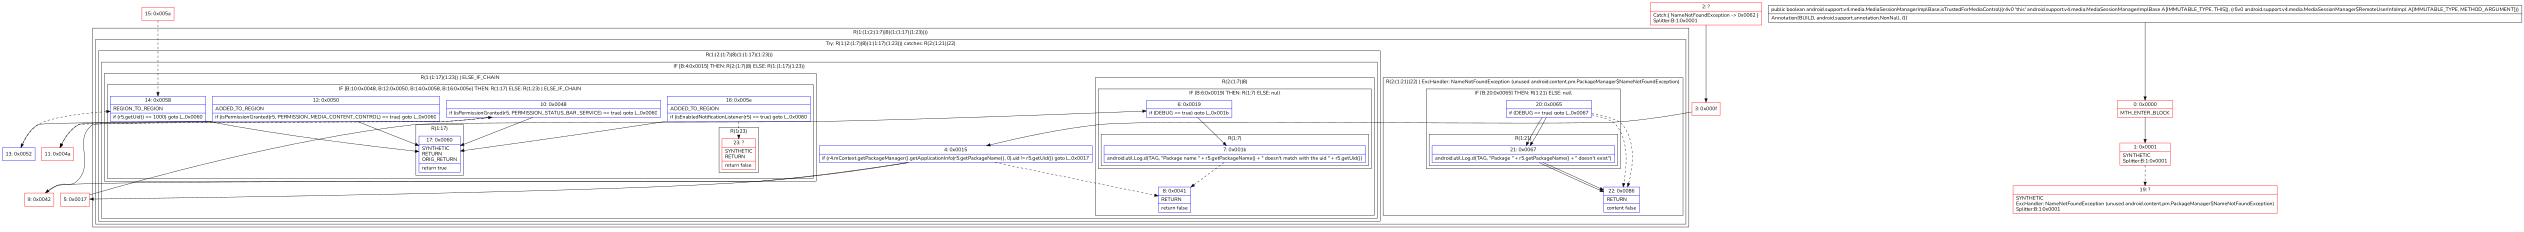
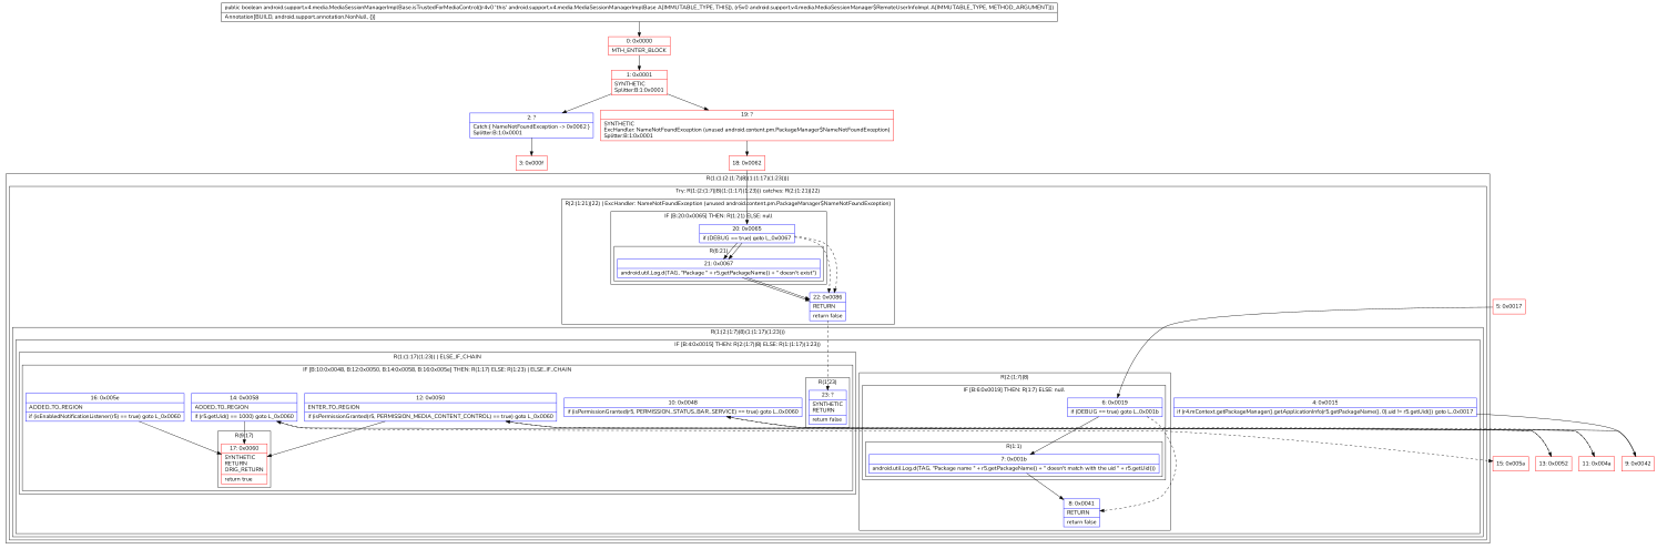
  digraph {
    fontname=Nunito
    node [color=blue fontname=Nunito shape=record]
    edge [fontname=Nunito]
    n1 [label="{7\:\ 0x001b|android.util.Log.d(TAG, \"Package name \" + r5.getPackageName() + \" doesn't match with the uid \" + r5.getUid())\l}"]
    n2 [label="{6\:\ 0x0019|if (DEBUG == true) goto L_0x001b\l}"]
    n3 [label="{8\:\ 0x0041|RETURN\l|return false\l}"]
-   n4 [label="{17\:\ 0x0060|SYNTHETIC\lRETURN\lORIG_RETURN\l|return true\l}"]
-   n5 [color=red label="{23\:\ ?|SYNTHETIC\lRETURN\l|return false\l}"]
+   n4 [color=red label="{17\:\ 0x0060|SYNTHETIC\lRETURN\lORIG_RETURN\l|return true\l}"]
+   n5 [label="{23\:\ ?|SYNTHETIC\lRETURN\l|return false\l}"]
    n6 [label="{10\:\ 0x0048|if (isPermissionGranted(r5, PERMISSION_STATUS_BAR_SERVICE) == true) goto L_0x0060\l}"]
-   n7 [label="{12\:\ 0x0050|ADDED_TO_REGION\l|if (isPermissionGranted(r5, PERMISSION_MEDIA_CONTENT_CONTROL) == true) goto L_0x0060\l}"]
-   n8 [label="{14\:\ 0x0058|REGION_TO_REGION\l|if (r5.getUid() == 1000) goto L_0x0060\l}"]
+   n7 [label="{12\:\ 0x0050|ENTER_TO_REGION\l|if (isPermissionGranted(r5, PERMISSION_MEDIA_CONTENT_CONTROL) == true) goto L_0x0060\l}"]
+   n8 [label="{14\:\ 0x0058|ADDED_TO_REGION\l|if (r5.getUid() == 1000) goto L_0x0060\l}"]
    n9 [label="{16\:\ 0x005e|ADDED_TO_REGION\l|if (isEnabledNotificationListener(r5) == true) goto L_0x0060\l}"]
    n10 [label="{4\:\ 0x0015|if (r4.mContext.getPackageManager().getApplicationInfo(r5.getPackageName(), 0).uid != r5.getUid()) goto L_0x0017\l}"]
    n11 [label="{21\:\ 0x0067|android.util.Log.d(TAG, \"Package \" + r5.getPackageName() + \" doesn't exist\")\l}"]
    n12 [label="{20\:\ 0x0065|if (DEBUG == true) goto L_0x0067\l}"]
-   n13 [label="{22\:\ 0x0086|RETURN\l|content false\l}"]
+   n13 [label="{22\:\ 0x0086|RETURN\l|return false\l}"]
    n14 [color=red label="{11\:\ 0x004a}"]
-   n15 [label="{13\:\ 0x0052}"]
+   n15 [color=red label="{13\:\ 0x0052}"]
    n16 [color=red label="{15\:\ 0x005a}"]
    n17 [color=red label="{5\:\ 0x0017}"]
    n18 [color=red label="{9\:\ 0x0042}"]
    n19 [color=red label="{0\:\ 0x0000|MTH_ENTER_BLOCK\l}"]
    n20 [color=red label="{1\:\ 0x0001|SYNTHETIC\lSplitter:B:1:0x0001\l}"]
-   n21 [color=red label="{2\:\ ?|Catch:\{ NameNotFoundException \-\> 0x0062 \}\lSplitter:B:1:0x0001\l}"]
+   n21 [label="{2\:\ ?|Catch:\{ NameNotFoundException \-\> 0x0062 \}\lSplitter:B:1:0x0001\l}"]
    n22 [color=red label="{19\:\ ?|SYNTHETIC\lExcHandler: NameNotFoundException (unused android.content.pm.PackageManager$NameNotFoundException)\lSplitter:B:1:0x0001\l}"]
    n23 [color=red label="{3\:\ 0x000f}"]
+   n24 [color=red label="{18\:\ 0x0062}"]
    n25 [label="{public boolean android.support.v4.media.MediaSessionManagerImplBase.isTrustedForMediaControl((r4v0 'this' android.support.v4.media.MediaSessionManagerImplBase A[IMMUTABLE_TYPE, THIS]), (r5v0 android.support.v4.media.MediaSessionManager$RemoteUserInfoImpl A[IMMUTABLE_TYPE, METHOD_ARGUMENT]))  | Annotation[BUILD, android.support.annotation.NonNull, \{\}]\l}" color=""]
    subgraph cluster_1 {
      label="R(1:(1:(2:(1:7)|8)(1:(1:17)(1:23))))"
      subgraph cluster_2 {
        label="Try: R(1:(2:(1:7)|8)(1:(1:17)(1:23))) catches: R(2:(1:21)|22)"
        subgraph cluster_3 {
          label="R(1:(2:(1:7)|8)(1:(1:17)(1:23)))"
          subgraph cluster_4 {
            label="IF [B:4:0x0015] THEN: R(2:(1:7)|8) ELSE: R(1:(1:17)(1:23))"
            n10
            subgraph cluster_5 {
              label="R(2:(1:7)|8)"
              n3
              subgraph cluster_6 {
                label="IF [B:6:0x0019] THEN: R(1:7) ELSE: null"
                n2
                subgraph cluster_7 {
-                 label="R(1:7)"
+                 label="R(1:1)"
                  n1
                }
              }
            }
            subgraph cluster_8 {
              label="R(1:(1:17)(1:23)) | ELSE_IF_CHAIN\l"
              subgraph cluster_9 {
                label="IF [B:10:0x0048, B:12:0x0050, B:14:0x0058, B:16:0x005e] THEN: R(1:17) ELSE: R(1:23) | ELSE_IF_CHAIN\l"
                n6
                n7
                n8
                n9
                subgraph cluster_10 {
-                 label="R(1:17)"
+                 label="R(9:17)"
                  n4
                }
                subgraph cluster_11 {
                  label="R(1:23)"
                  n5
                }
              }
            }
          }
        }
        subgraph cluster_12 {
          label="R(2:(1:21)|22) | ExcHandler: NameNotFoundException (unused android.content.pm.PackageManager$NameNotFoundException)\l"
          n13
          subgraph cluster_13 {
            label="IF [B:20:0x0065] THEN: R(1:21) ELSE: null"
            n12
            subgraph cluster_14 {
-             label="R(1:21)"
+             label="R(6:21)"
              n11
            }
          }
        }
      }
    }
    subgraph cluster_15 {
      label="R(2:(1:21)|22) | ExcHandler: NameNotFoundException (unused android.content.pm.PackageManager$NameNotFoundException)\l"
      subgraph cluster_16 {
        label="IF [B:20:0x0065] THEN: R(1:21) ELSE: null"
        subgraph cluster_17 {
          label="R(1:21)"
        }
      }
    }
-   n1 -> n3 [style=dashed]
+   n1 -> n3
    n2 -> n1
-   n10 -> n3 [style=dashed]
-   n6 -> n4
+   n2 -> n3 [style=dashed]
    n6 -> n14 [style=dashed]
    n7 -> n4
-   n7 -> n15 [style=solid]
+   n7 -> n15 [style=dashed]
    n8 -> n4
-   n16 -> n8 [style=dashed]
+   n8 -> n16 [style=dashed]
    n9 -> n4
-   n9 -> n5 [style=dashed]
-   n10 -> n17
+   n13 -> n5 [style=dashed]
    n10 -> n18 [style=solid]
    n11 -> n13
    n11 -> n13
    n12 -> n11
    n12 -> n11
    n12 -> n13 [style=dashed]
    n12 -> n13 [style=dashed]
-   n7 -> n14
-   n15 -> n8 [style=dashed]
+   n14 -> n7
+   n15 -> n8
    n17 -> n2
    n18 -> n6
    n19 -> n20
-   n20 -> n22 [style=dashed]
+   n20 -> n21
+   n20 -> n22
    n21 -> n23
-   n23 -> n10
+   n22 -> n24
+   n24 -> n12
    n25 -> n19
  }
